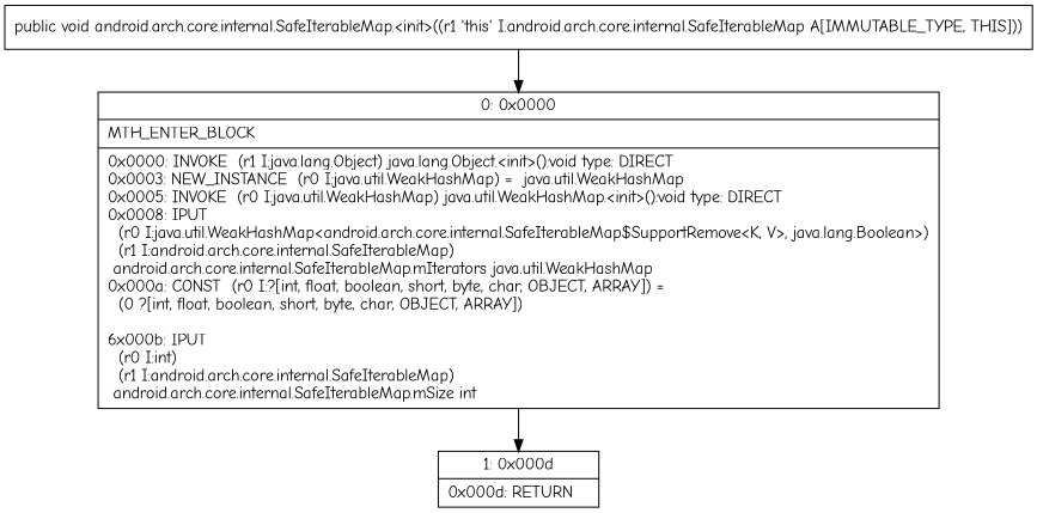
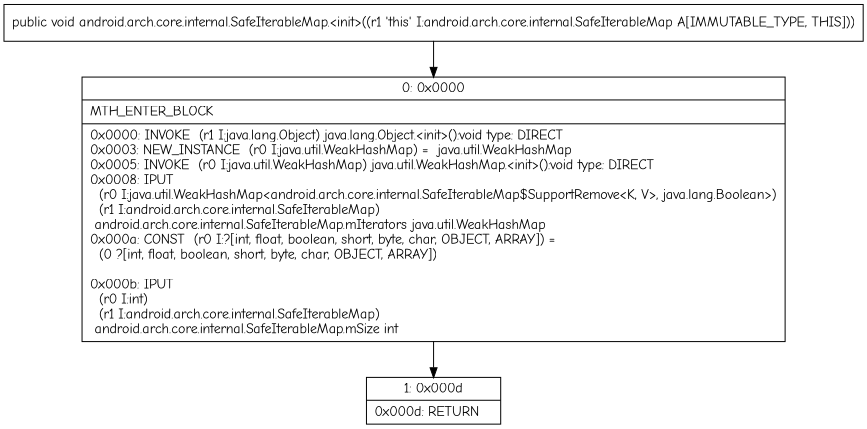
  digraph {
    fontname="Comic Neue"
    node [shape=record fontname="Comic Neue"]
    edge [fontname="Comic Neue"]
-   n1 [label="{0\:\ 0x0000|MTH_ENTER_BLOCK\l|0x0000: INVOKE  (r1 I:java.lang.Object) java.lang.Object.\<init\>():void type: DIRECT \l0x0003: NEW_INSTANCE  (r0 I:java.util.WeakHashMap) =  java.util.WeakHashMap \l0x0005: INVOKE  (r0 I:java.util.WeakHashMap) java.util.WeakHashMap.\<init\>():void type: DIRECT \l0x0008: IPUT  \l  (r0 I:java.util.WeakHashMap\<android.arch.core.internal.SafeIterableMap$SupportRemove\<K, V\>, java.lang.Boolean\>)\l  (r1 I:android.arch.core.internal.SafeIterableMap)\l android.arch.core.internal.SafeIterableMap.mIterators java.util.WeakHashMap \l0x000a: CONST  (r0 I:?[int, float, boolean, short, byte, char, OBJECT, ARRAY]) = \l  (0 ?[int, float, boolean, short, byte, char, OBJECT, ARRAY])\l \l6x000b: IPUT  \l  (r0 I:int)\l  (r1 I:android.arch.core.internal.SafeIterableMap)\l android.arch.core.internal.SafeIterableMap.mSize int \l}"]
+   n1 [label="{0\:\ 0x0000|MTH_ENTER_BLOCK\l|0x0000: INVOKE  (r1 I:java.lang.Object) java.lang.Object.\<init\>():void type: DIRECT \l0x0003: NEW_INSTANCE  (r0 I:java.util.WeakHashMap) =  java.util.WeakHashMap \l0x0005: INVOKE  (r0 I:java.util.WeakHashMap) java.util.WeakHashMap.\<init\>():void type: DIRECT \l0x0008: IPUT  \l  (r0 I:java.util.WeakHashMap\<android.arch.core.internal.SafeIterableMap$SupportRemove\<K, V\>, java.lang.Boolean\>)\l  (r1 I:android.arch.core.internal.SafeIterableMap)\l android.arch.core.internal.SafeIterableMap.mIterators java.util.WeakHashMap \l0x000a: CONST  (r0 I:?[int, float, boolean, short, byte, char, OBJECT, ARRAY]) = \l  (0 ?[int, float, boolean, short, byte, char, OBJECT, ARRAY])\l \l0x000b: IPUT  \l  (r0 I:int)\l  (r1 I:android.arch.core.internal.SafeIterableMap)\l android.arch.core.internal.SafeIterableMap.mSize int \l}"]
    n2 [label="{1\:\ 0x000d|0x000d: RETURN   \l}"]
    n3 [label="{public void android.arch.core.internal.SafeIterableMap.\<init\>((r1 'this' I:android.arch.core.internal.SafeIterableMap A[IMMUTABLE_TYPE, THIS])) }"]
    n1 -> n2
    n3 -> n1
  }
